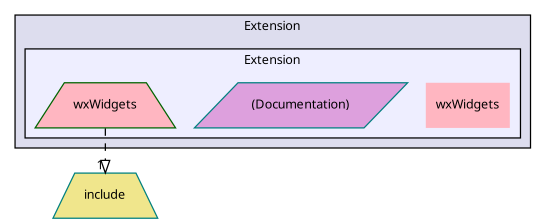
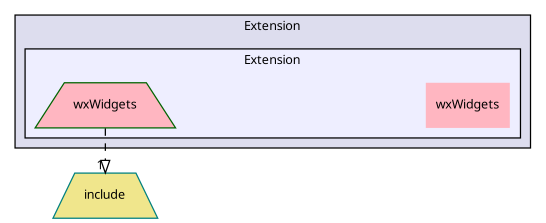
  digraph {
    compound=true
    node [fontname=Verdana fontsize=10 shape=trapezium style=filled fillcolor=lightpink color=teal]
    n1 [label=wxWidgets shape=plaintext color=deeppink]
-   n2 [fillcolor=plum label="(Documentation)" shape=parallelogram]
    n3 [color=darkgreen label=wxWidgets]
    n4 [fillcolor=khaki label=include]
    subgraph cluster_1 {
      bgcolor="#ddddee"
      fontname=Verdana
      fontsize=10
      label=Extension
      pencolor=black
      subgraph cluster_2 {
        bgcolor="#eeeeff"
        fontname=Verdana
        fontsize=10
        pencolor=black
        n1
-       n2
        n3
      }
    }
    n3 -> n4 [headlabel=1 labeldistance=1.5 labelfontname=Verdana labelfontsize=10 style=dashed arrowhead=onormal]
  }
